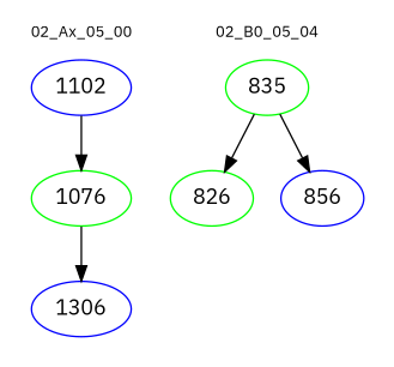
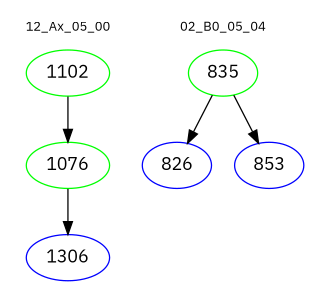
  digraph {
    fontname="IBM Plex Sans"
    node [color=green fontname="IBM Plex Sans"]
    edge [color=black fontname="IBM Plex Sans"]
-   n1 [color=blue label=1102]
+   n1 [label=1102]
    n2 [label=1076]
    n3 [color=blue label=1306]
    n4 [label=835]
-   n5 [label=826]
-   n6 [color=blue label=856]
+   n5 [color=blue label=826]
+   n6 [color=blue label=853]
    subgraph cluster_1 {
      color=white
      fontsize=10
-     label="02_Ax_05_00"
+     label="12_Ax_05_00"
      n1
      n2
      n3
    }
    subgraph cluster_2 {
      color=white
      fontsize=10
      label="02_B0_05_04"
      n4
      n5
      n6
    }
    n1 -> n2
    n2 -> n3
    n4 -> n5
    n4 -> n6
  }
